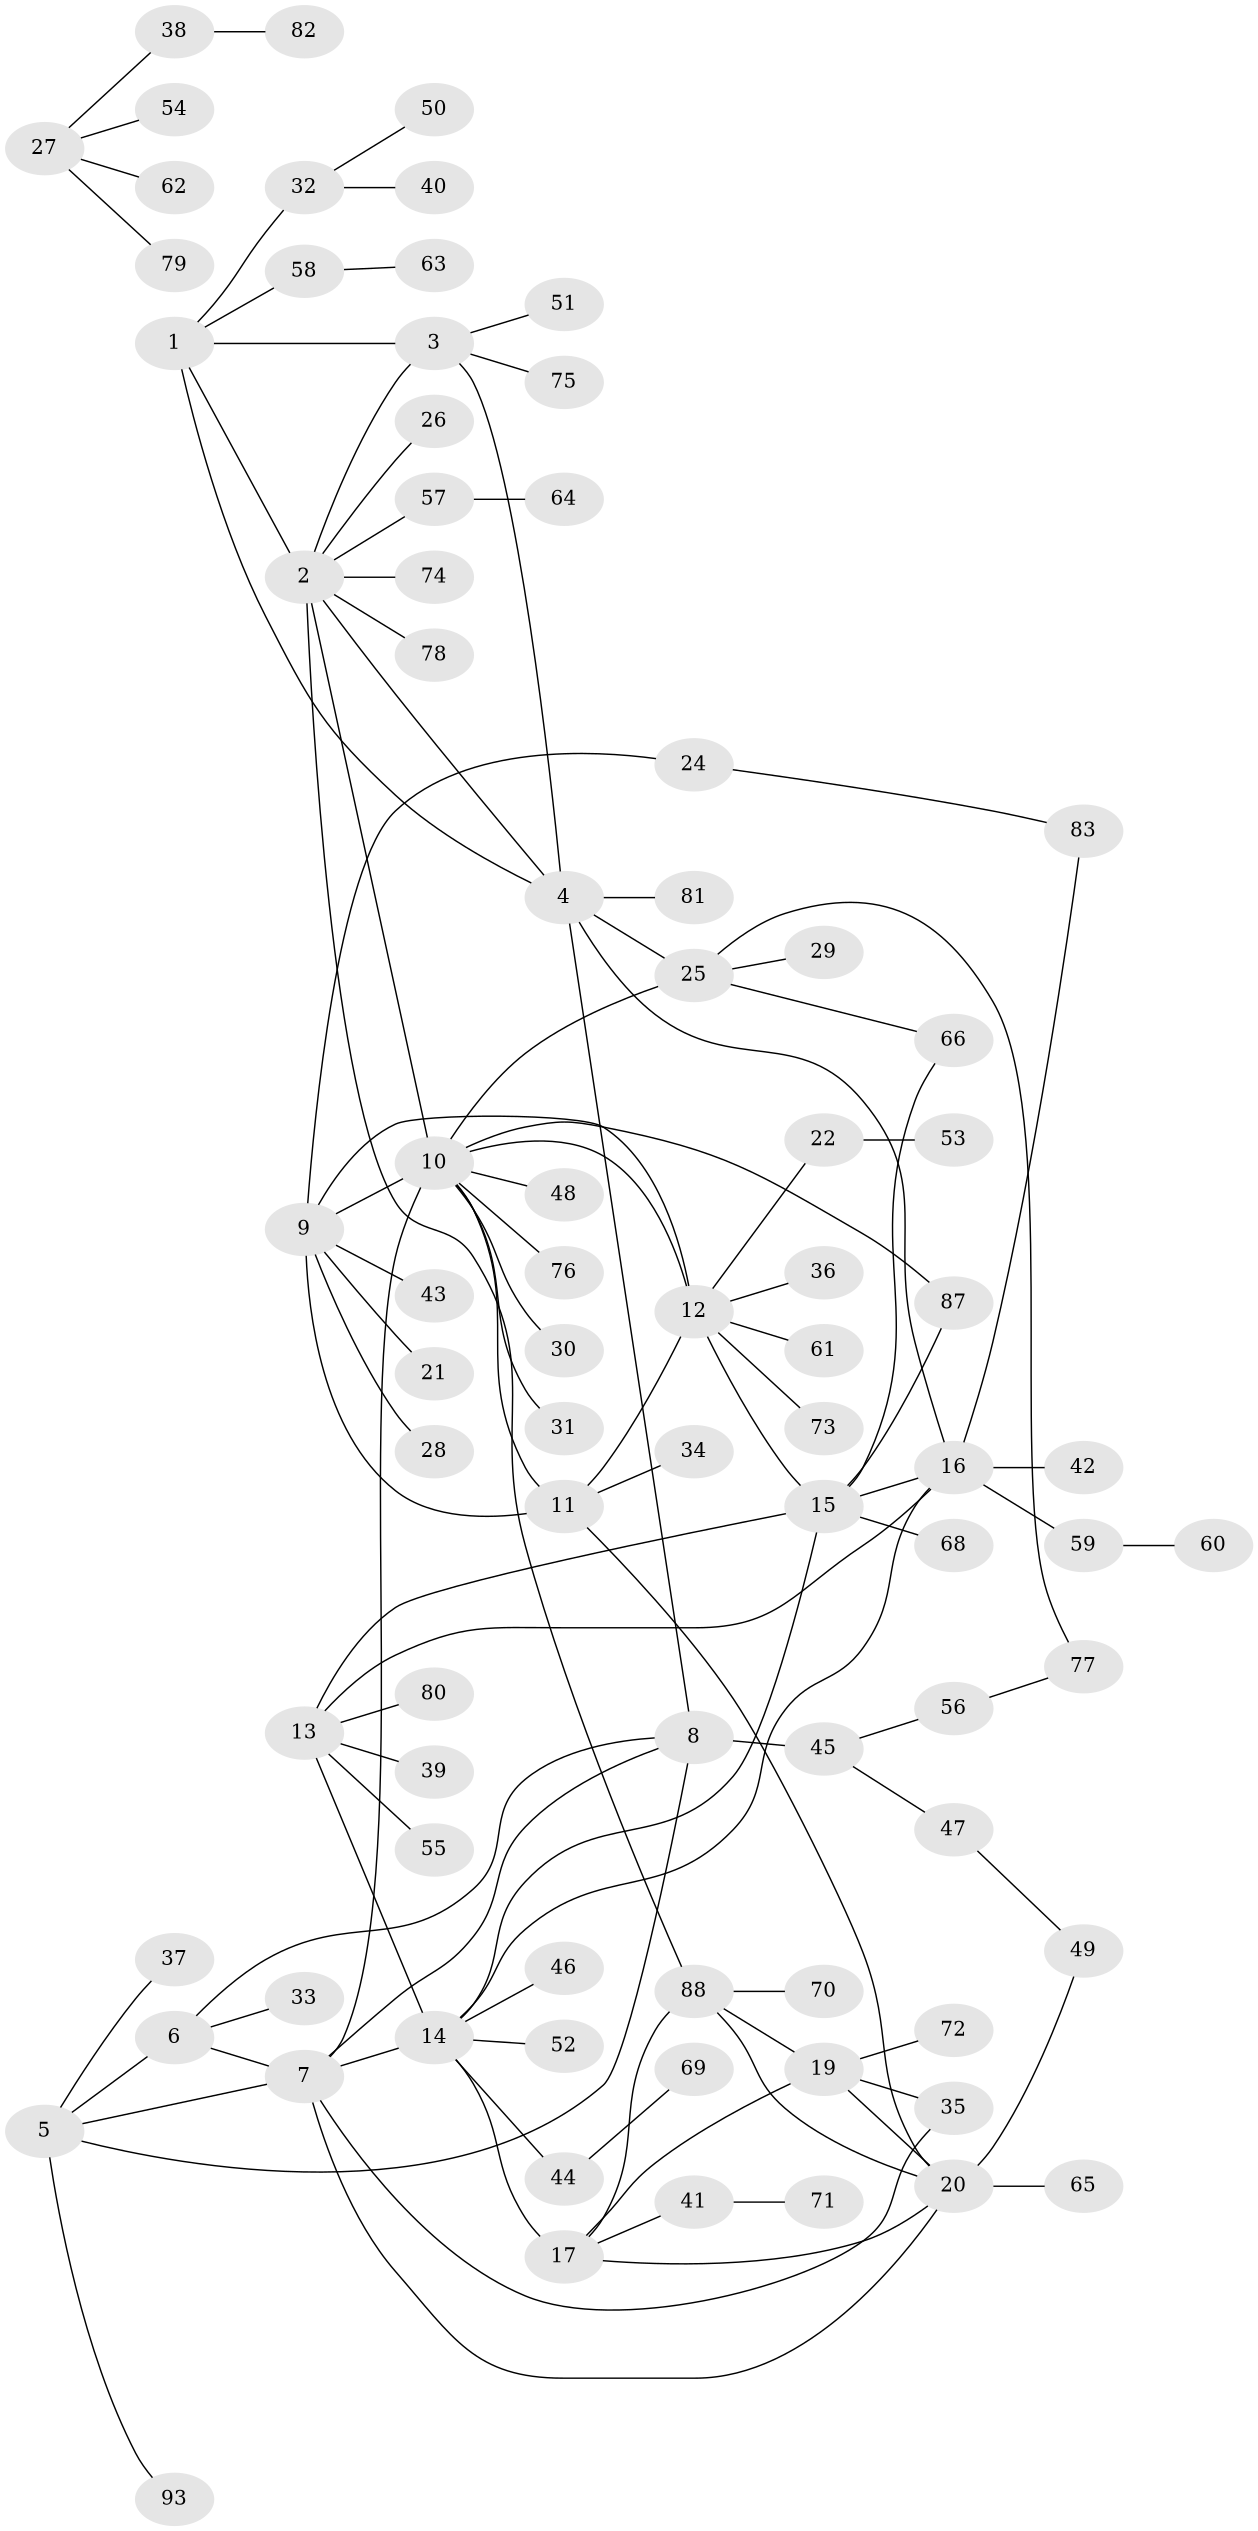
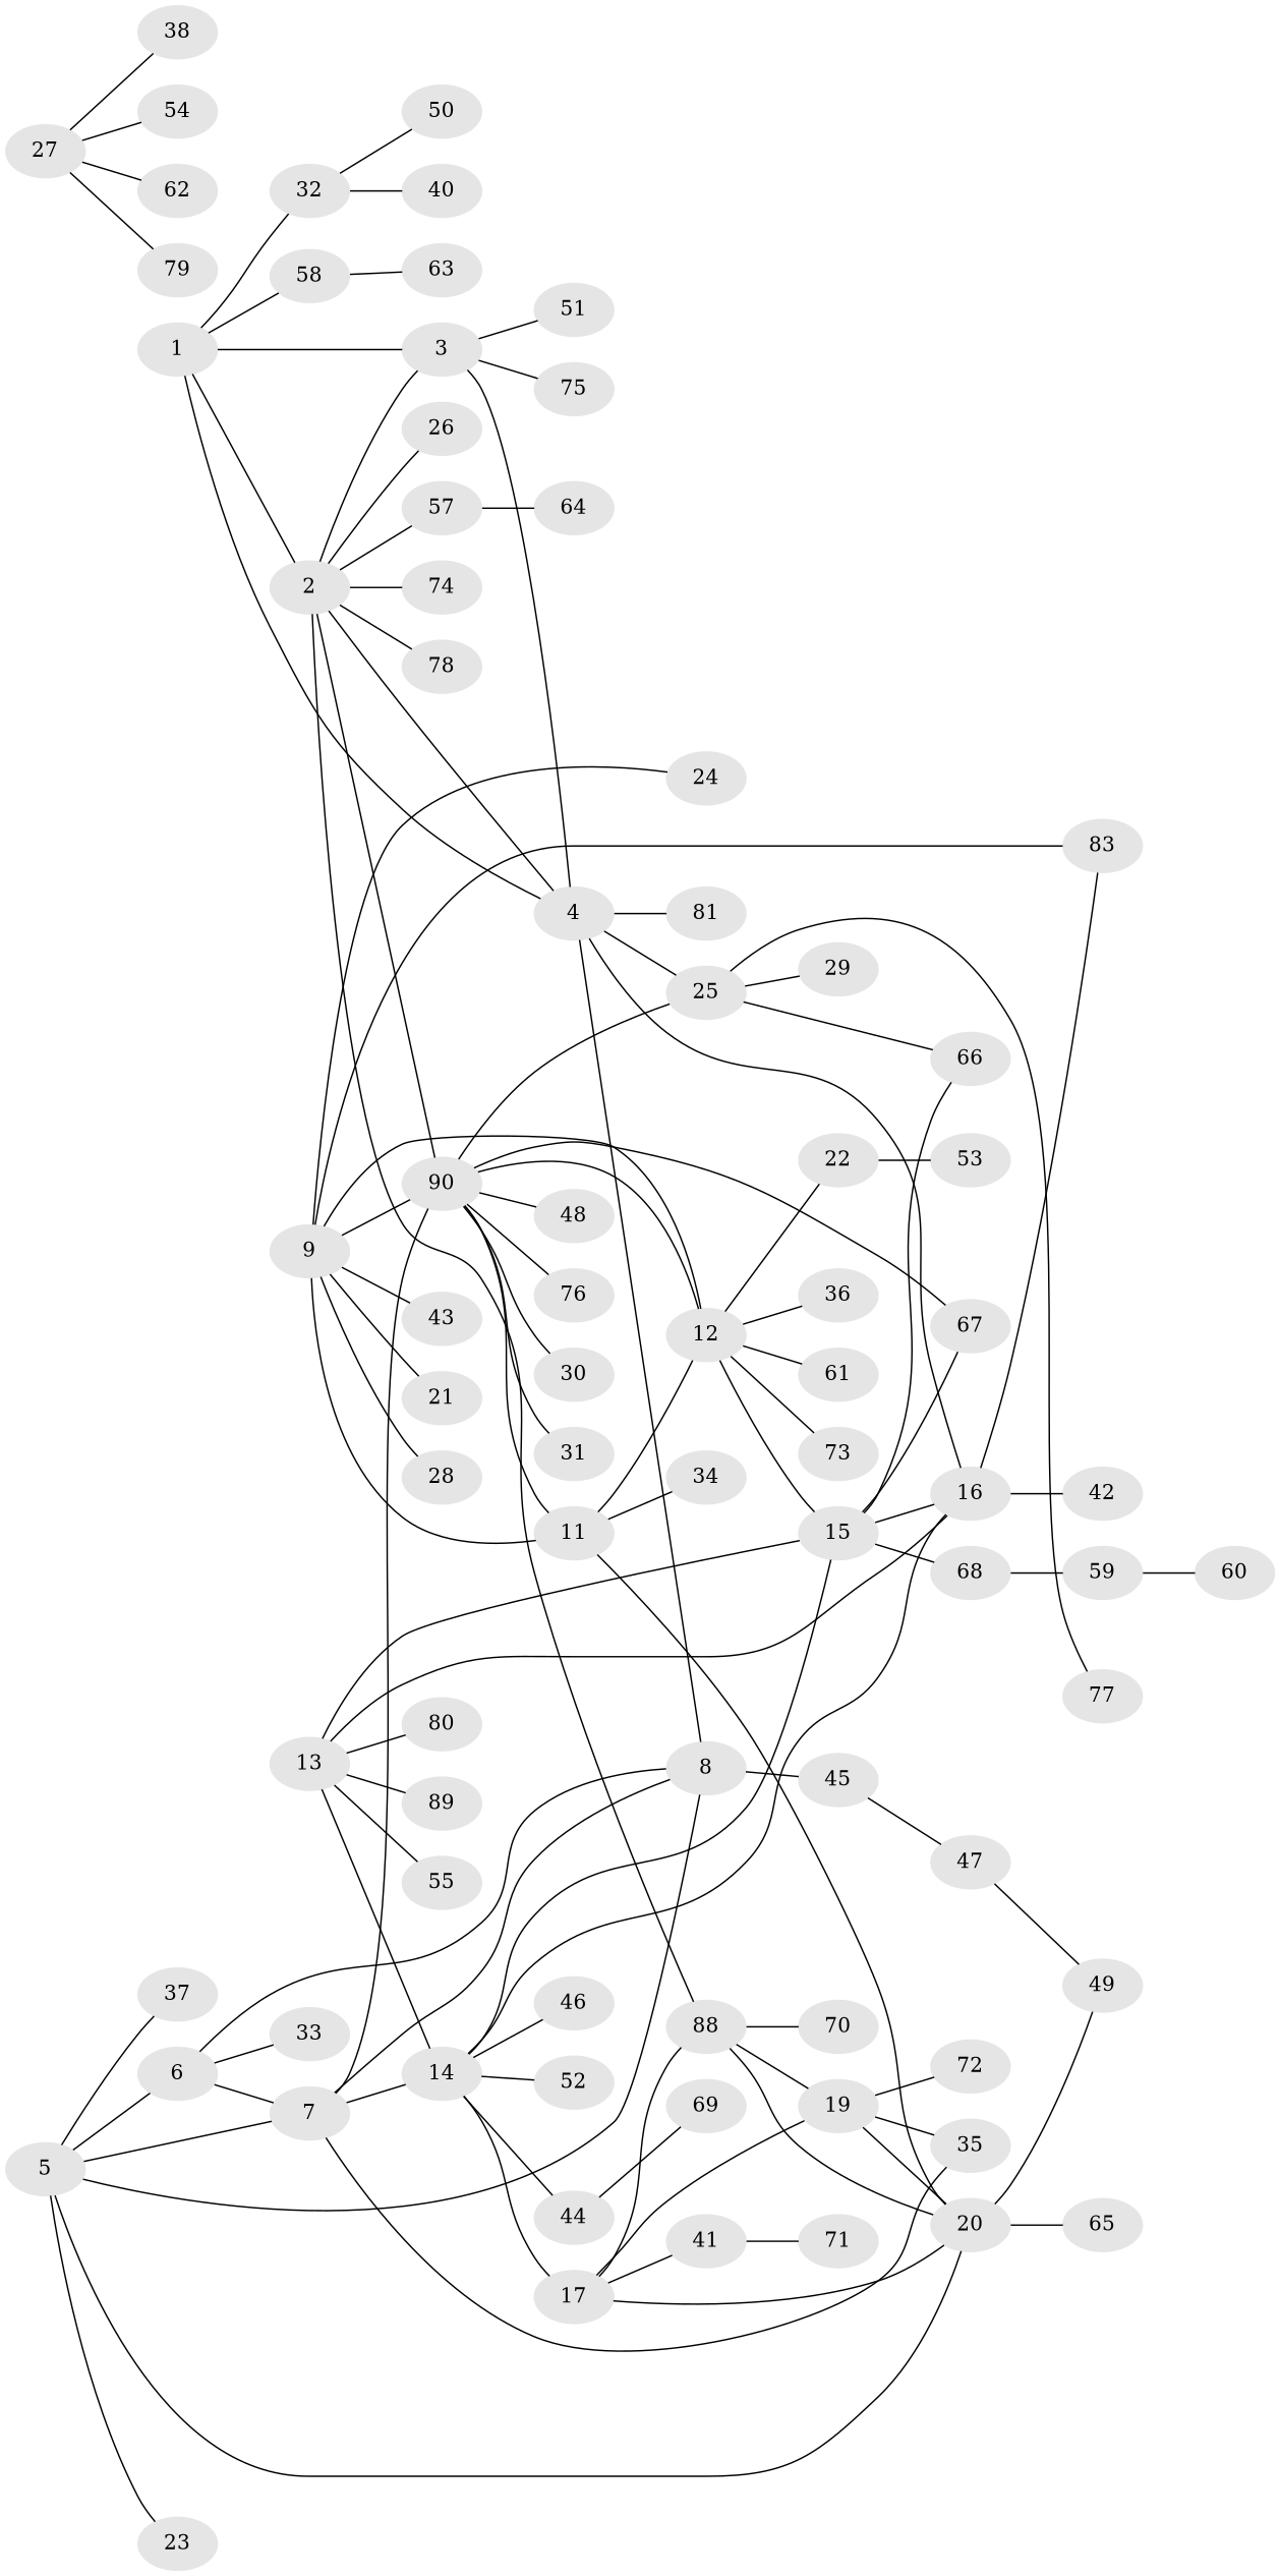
  graph {
    rankdir=LR
    node [color=gray90 style=filled]
    1
    2
    3
    4
    32
    58
-   10
+   10 [label=90]
    n8 [label=88]
    26
    57
    74
    78
    51
    75
    8
    16
    25
    81
    40
    50
    63
    11
    12
    30
    31
    48
-   67 [label=87]
+   67
    76
    20
    19
    70
    64
    45
    83
    42
    59
    66
    29
    77
    5
    6
    7
-   23 [label=93]
+   23
    37
    33
    14
    35
    49
    65
    15
    17
    44
    46
    52
    47
-   56
    9
    21
    24
    28
    43
    34
    22
    36
    61
    73
    68
    53
    13
-   39
+   39 [label=89]
    55
    80
    41
    69
    60
    72
    71
    27
    38
    54
    62
    79
-   82
    1 -- 2
    1 -- 3
    1 -- 4
    1 -- 32
    1 -- 58
    2 -- 3
    2 -- 4
    2 -- 10
    2 -- n8
    2 -- 26
    2 -- 57
    2 -- 74
    2 -- 78
    3 -- 4
    3 -- 51
    3 -- 75
    4 -- 8
    4 -- 16
    4 -- 25
    4 -- 81
    32 -- 40
    32 -- 50
    58 -- 63
    10 -- 25
    10 -- 11
    10 -- 12
    10 -- 30
    10 -- 31
    10 -- 48
    10 -- 67
    10 -- 76
    n8 -- 20
    n8 -- 19
    n8 -- 70
    57 -- 64
    8 -- 45
    16 -- 83
    16 -- 42
-   16 -- 59
+   68 -- 59
    25 -- 66
    25 -- 29
    25 -- 77
    11 -- 12
    11 -- 20
    11 -- 34
    12 -- 15
    12 -- 22
    12 -- 36
    12 -- 61
    12 -- 73
    20 -- 49
    20 -- 65
    19 -- 20
    19 -- 35
    19 -- 72
    45 -- 47
-   45 -- 56
    59 -- 60
    5 -- 8
-   7 -- 20
+   5 -- 20
    5 -- 6
    5 -- 7
    5 -- 23
    5 -- 37
    6 -- 8
    6 -- 7
    6 -- 33
    7 -- 10
    7 -- 8
    7 -- 14
    7 -- 35
    14 -- 16
    14 -- 15
    14 -- 17
    14 -- 44
    14 -- 46
    14 -- 52
    15 -- 16
    15 -- 67
    15 -- 66
    15 -- 68
    17 -- n8
    17 -- 20
    17 -- 19
    17 -- 41
    44 -- 69
    47 -- 49
-   56 -- 77
    9 -- 10
    9 -- 11
    9 -- 12
-   24 -- 83
+   9 -- 83
    9 -- 21
    9 -- 24
    9 -- 28
    9 -- 43
    22 -- 53
    13 -- 16
    13 -- 14
    13 -- 15
    13 -- 39
    13 -- 55
    13 -- 80
    41 -- 71
    27 -- 38
    27 -- 54
    27 -- 62
    27 -- 79
-   38 -- 82
  }
